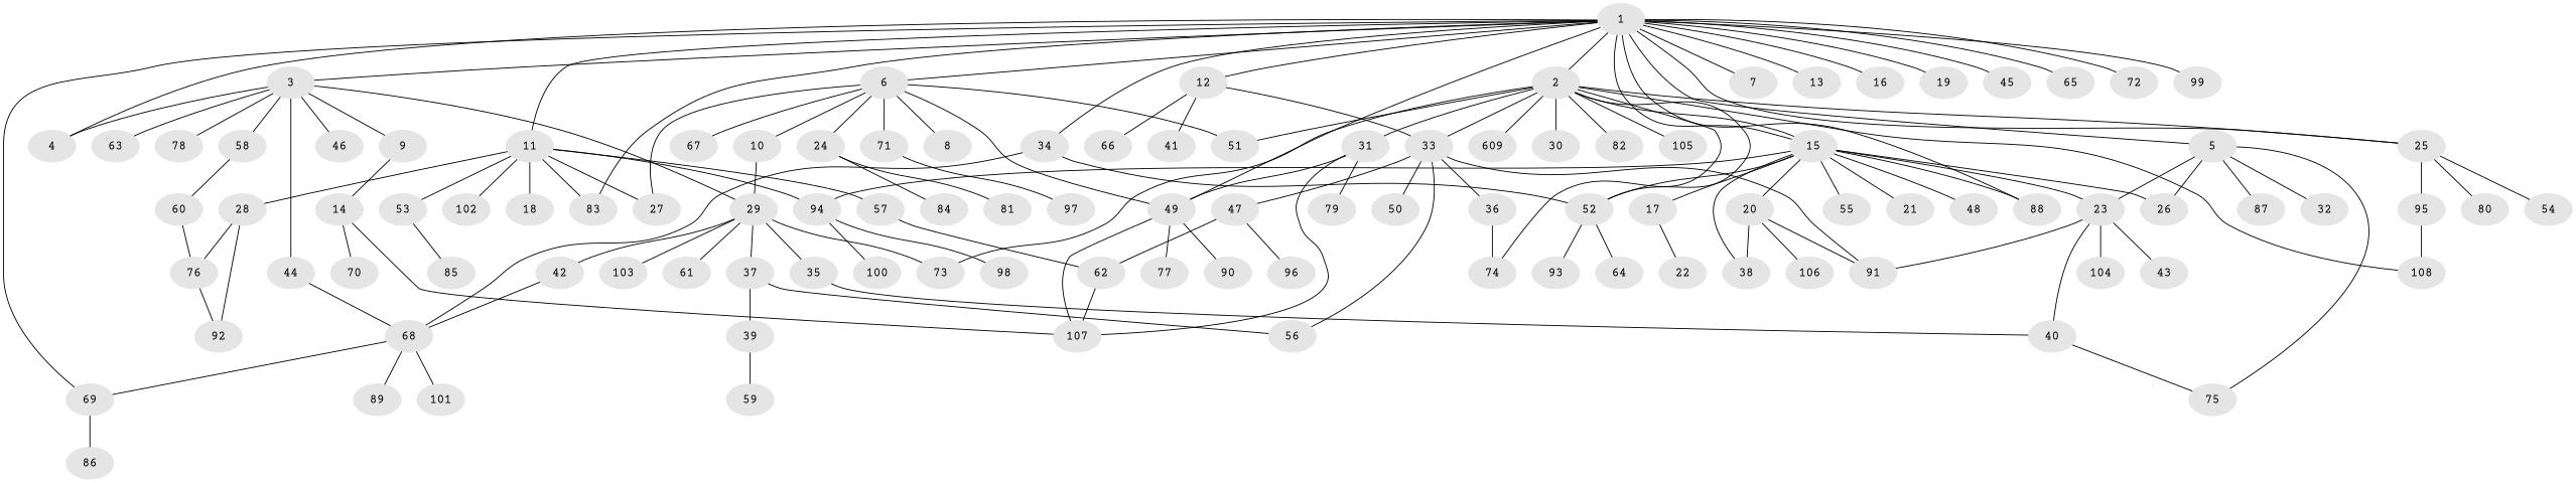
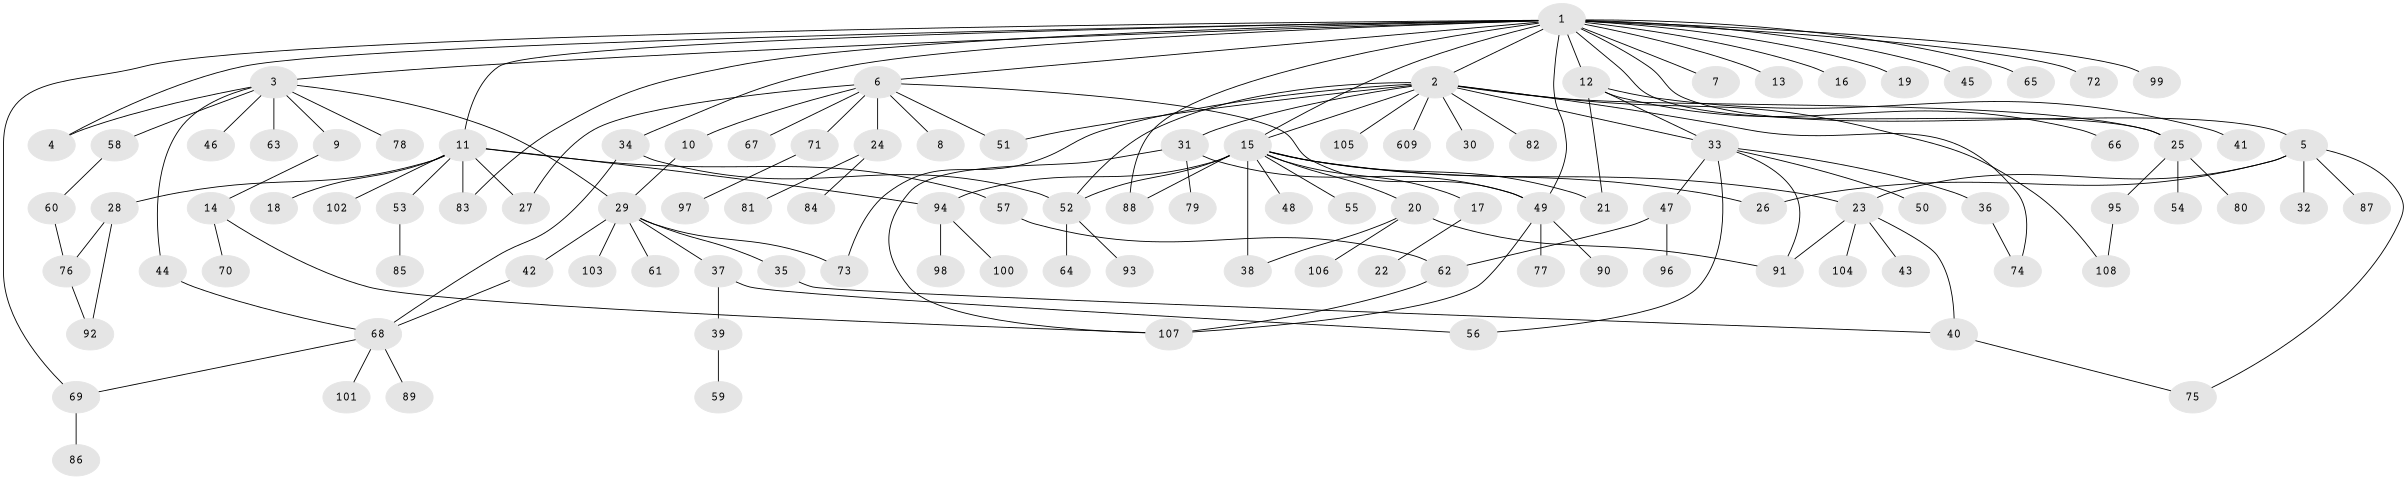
  graph {
    fontname="Courier Prime"
    node [color=gray90 fontname="Courier Prime" style=filled]
    edge [fontname="Courier Prime"]
    1
    2
    3
    4
    5
    6
    7
    11
    12
    13
    15
    16
    19
    25
    34
    45
    49
    65
    69
    72
    83
    88
    99
    30
    31
    33
    51
    52
    73
    74
    82
    105
    108
    n34 [label=609]
    9
    29
    44
    46
    58
    63
    78
    23
    26
    32
    75
    87
    8
    10
    24
    67
    71
    27
    18
    28
    53
    57
    94
    102
    21
    41
    66
    17
    20
    38
    48
    55
    54
    80
    95
    68
    107
    77
    90
    86
    79
    91
    36
    47
    50
    56
    64
    93
    14
    35
    37
    42
    61
    103
    60
    40
    43
    104
    81
    84
    97
    70
    76
    92
    85
    62
    98
    100
    22
    106
    39
    96
    89
    101
    59
    1 -- 2
    1 -- 3
    1 -- 4
    1 -- 5
    1 -- 6
    1 -- 7
    1 -- 11
    1 -- 12
    1 -- 13
    1 -- 15
    1 -- 16
    1 -- 19
    1 -- 25
    1 -- 34
    1 -- 45
    1 -- 49
    1 -- 65
    1 -- 69
    1 -- 72
    1 -- 83
    1 -- 88
    1 -- 99
    2 -- 15
    2 -- 25
    2 -- 30
    2 -- 31
    2 -- 33
    2 -- 51
    2 -- 52
    2 -- 73
    2 -- 74
    2 -- 82
    2 -- 105
    2 -- 108
    2 -- n34
    3 -- 4
    3 -- 9
    3 -- 29
    3 -- 44
    3 -- 46
    3 -- 58
    3 -- 63
    3 -- 78
    5 -- 23
    5 -- 26
    5 -- 32
    5 -- 75
    5 -- 87
    6 -- 49
    6 -- 51
    6 -- 8
    6 -- 10
    6 -- 24
    6 -- 67
    6 -- 71
    6 -- 27
    11 -- 83
    11 -- 27
    11 -- 18
    11 -- 28
    11 -- 53
    11 -- 57
    11 -- 94
    11 -- 102
    12 -- 33
+   12 -- 21
    12 -- 41
    12 -- 66
    15 -- 88
    15 -- 52
    15 -- 23
    15 -- 26
    15 -- 94
    15 -- 21
    15 -- 17
    15 -- 20
    15 -- 38
    15 -- 48
    15 -- 55
    25 -- 54
    25 -- 80
    25 -- 95
    34 -- 52
    34 -- 68
    49 -- 107
    49 -- 77
    49 -- 90
    69 -- 86
    31 -- 49
    31 -- 107
    31 -- 79
    33 -- 91
    33 -- 36
    33 -- 47
    33 -- 50
    33 -- 56
    52 -- 64
    52 -- 93
    9 -- 14
    29 -- 73
    29 -- 35
    29 -- 37
    29 -- 42
    29 -- 61
    29 -- 103
    44 -- 68
    58 -- 60
    23 -- 91
    23 -- 40
    23 -- 43
    23 -- 104
    10 -- 29
    24 -- 81
    24 -- 84
    71 -- 97
    28 -- 76
    28 -- 92
    53 -- 85
    57 -- 62
    94 -- 98
    94 -- 100
    17 -- 22
    20 -- 38
    20 -- 91
    20 -- 106
    95 -- 108
    68 -- 69
    68 -- 89
    68 -- 101
    36 -- 74
    47 -- 62
    47 -- 96
    14 -- 107
    14 -- 70
    35 -- 40
    37 -- 56
    37 -- 39
    42 -- 68
    60 -- 76
    40 -- 75
    76 -- 92
    62 -- 107
    39 -- 59
  }
